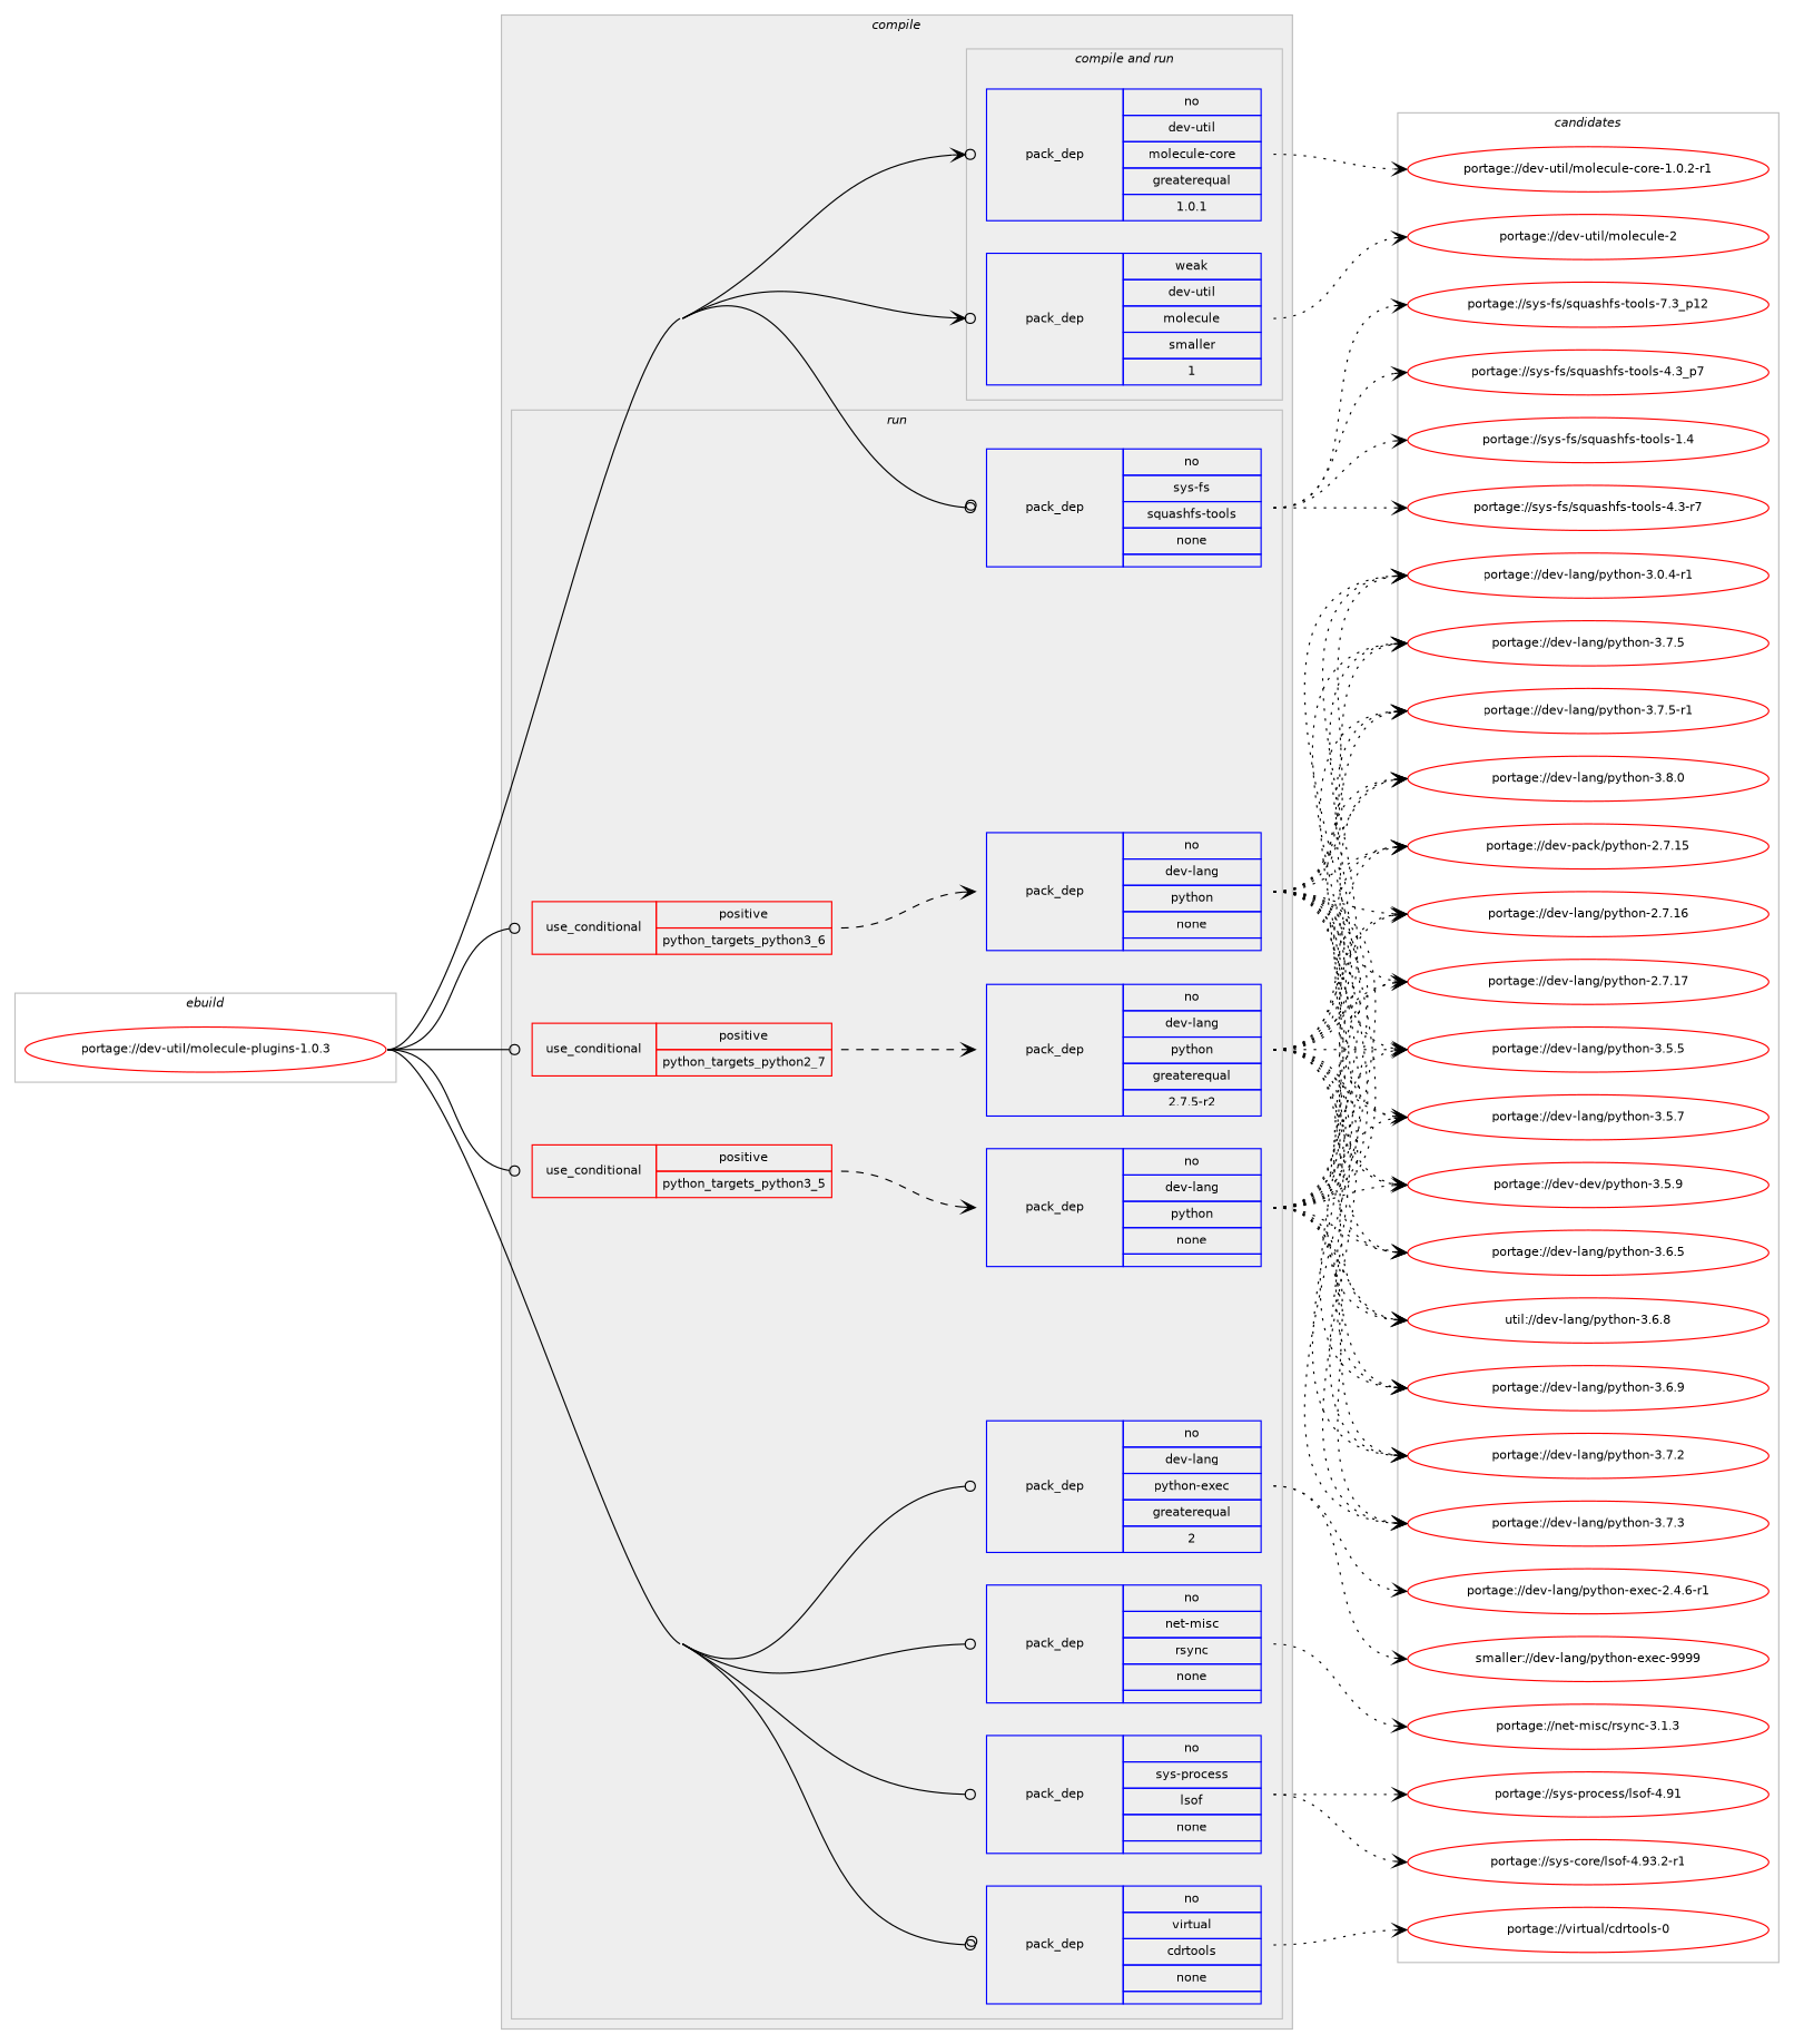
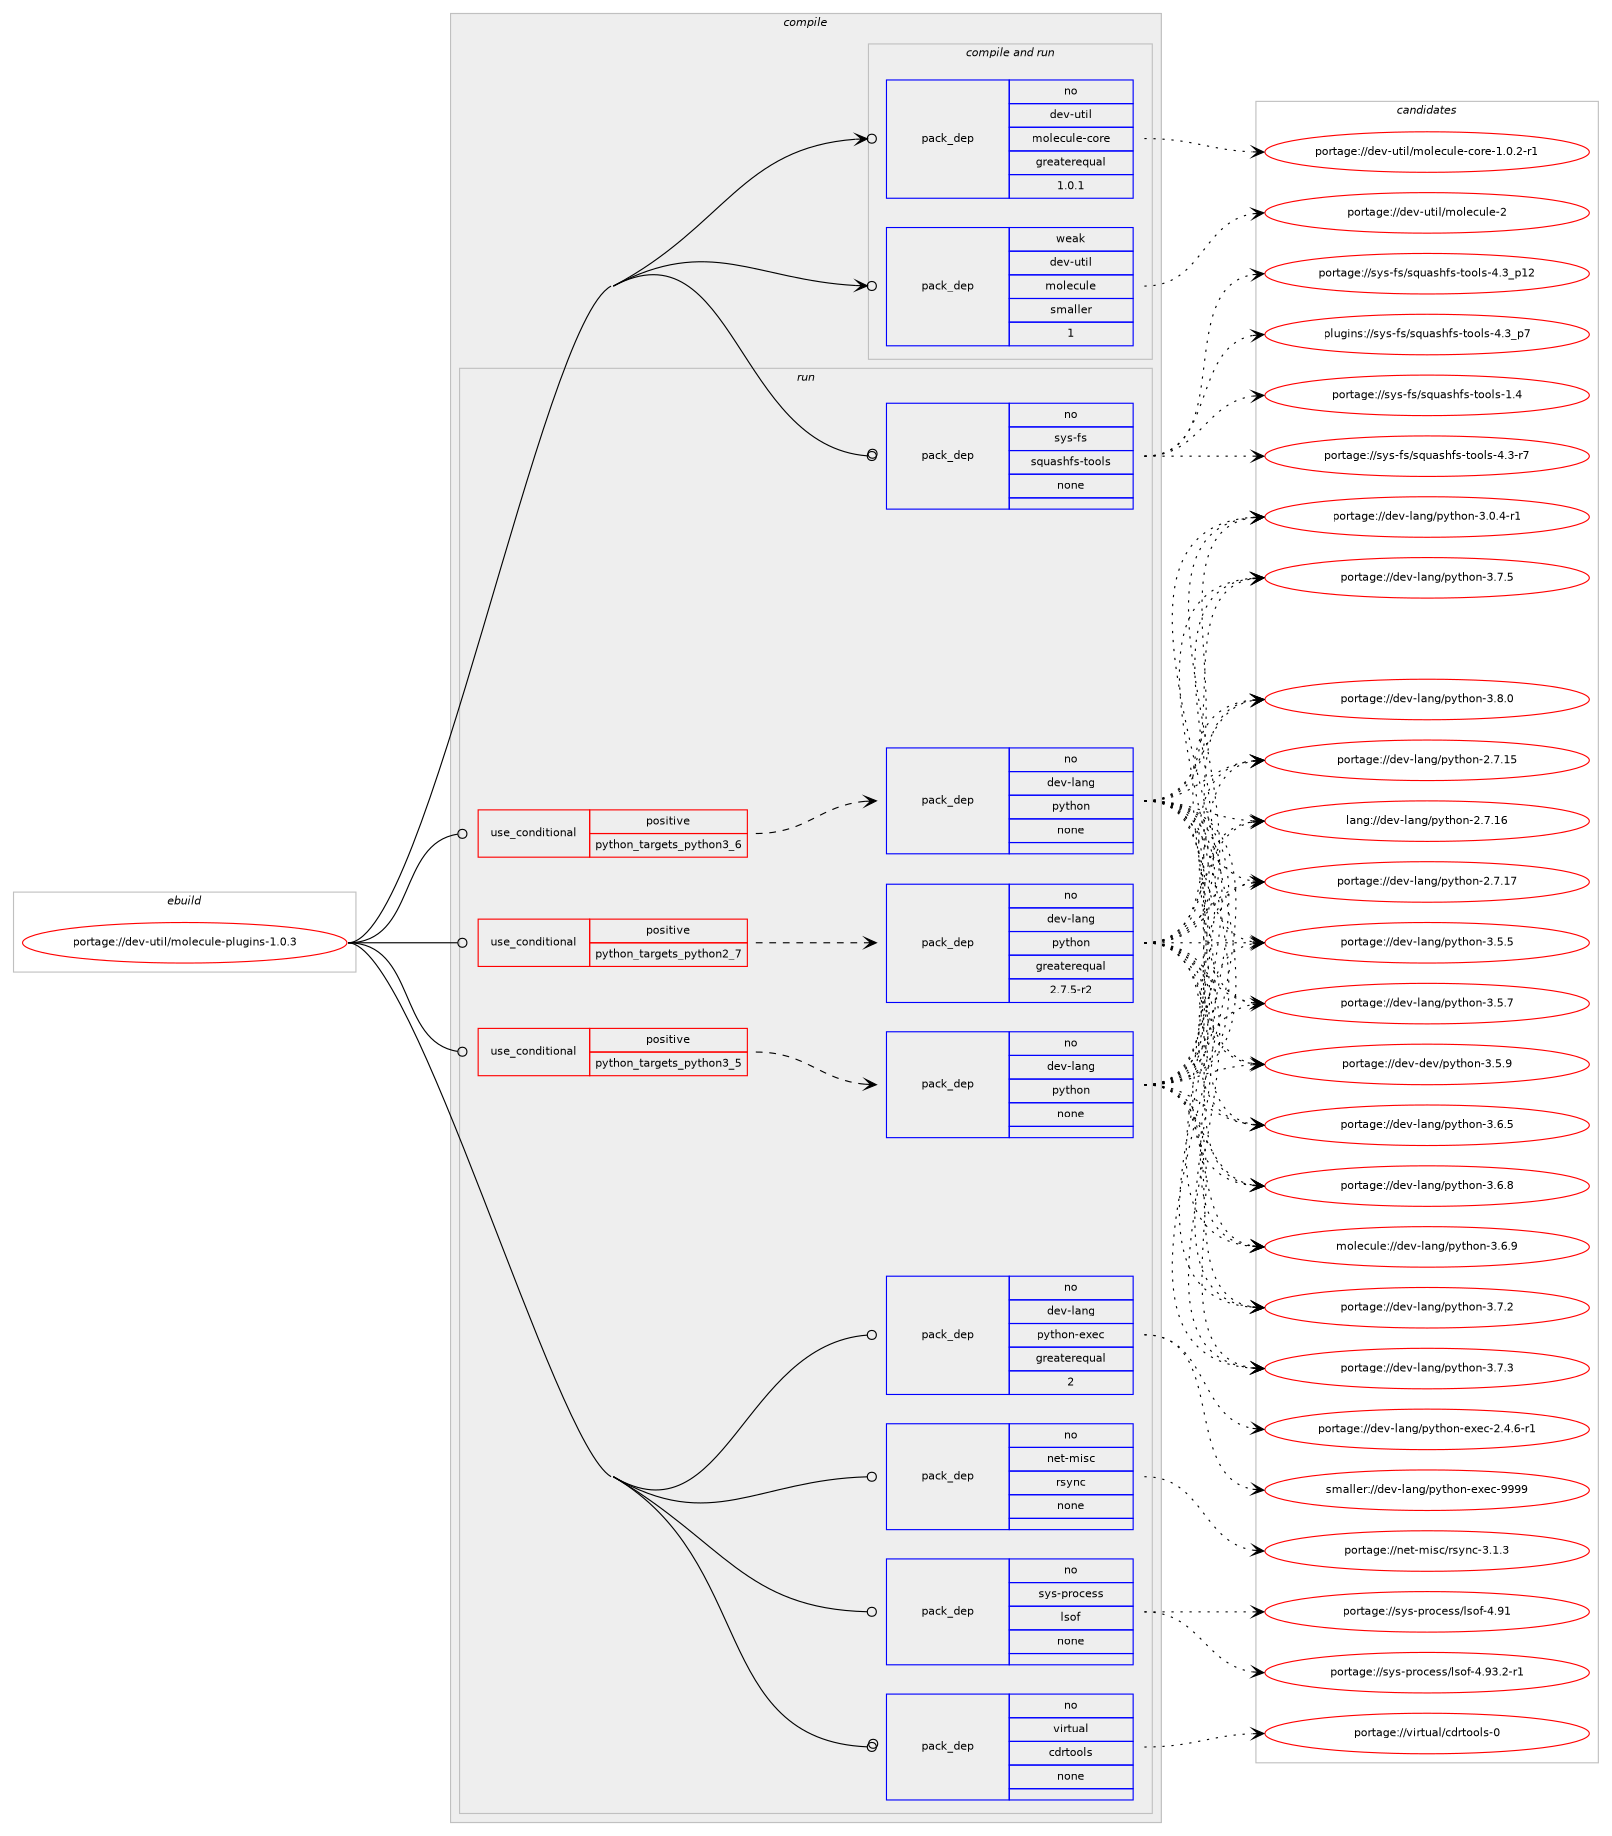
  digraph {
    compound=true
    concentrate=true
    fontname=Helvetica
    fontsize=10
    newrank=true
    rankdir=LR
    ranksep=1.5
    node [color=red fontname=Helvetica fontsize=10]
    edge [arrowhead=vee headport=w style=dotted tailport=e weight=100]
    n1 [label="portage://dev-util/molecule-plugins-1.0.3" width=4]
    n2 [color=blue label=<<TABLE BORDER="0" CELLBORDER="1" CELLSPACING="0" CELLPADDING="4" WIDTH="220"><TR><TD ROWSPAN="6" CELLPADDING="30">pack_dep</TD></TR><TR><TD WIDTH="110">no</TD></TR><TR><TD>dev-util</TD></TR><TR><TD>molecule-core</TD></TR><TR><TD>greaterequal</TD></TR><TR><TD>1.0.1</TD></TR></TABLE>> shape=none]
    n3 [color=blue label=<<TABLE BORDER="0" CELLBORDER="1" CELLSPACING="0" CELLPADDING="4" WIDTH="220"><TR><TD ROWSPAN="6" CELLPADDING="30">pack_dep</TD></TR><TR><TD WIDTH="110">weak</TD></TR><TR><TD>dev-util</TD></TR><TR><TD>molecule</TD></TR><TR><TD>smaller</TD></TR><TR><TD>1</TD></TR></TABLE>> shape=none]
    n4 [color=blue label=<<TABLE BORDER="0" CELLBORDER="1" CELLSPACING="0" CELLPADDING="4" WIDTH="220"><TR><TD ROWSPAN="6" CELLPADDING="30">pack_dep</TD></TR><TR><TD WIDTH="110">no</TD></TR><TR><TD>sys-fs</TD></TR><TR><TD>squashfs-tools</TD></TR><TR><TD>none</TD></TR><TR><TD></TD></TR></TABLE>> shape=none]
    n5 [color=blue label=<<TABLE BORDER="0" CELLBORDER="1" CELLSPACING="0" CELLPADDING="4" WIDTH="220"><TR><TD ROWSPAN="6" CELLPADDING="30">pack_dep</TD></TR><TR><TD WIDTH="110">no</TD></TR><TR><TD>dev-lang</TD></TR><TR><TD>python</TD></TR><TR><TD>greaterequal</TD></TR><TR><TD>2.7.5-r2</TD></TR></TABLE>> shape=none]
    n6 [label=<<TABLE BORDER="0" CELLBORDER="1" CELLSPACING="0" CELLPADDING="4"><TR><TD ROWSPAN="3" CELLPADDING="10">use_conditional</TD></TR><TR><TD>positive</TD></TR><TR><TD>python_targets_python2_7</TD></TR></TABLE>> shape=none]
    n7 [color=blue label=<<TABLE BORDER="0" CELLBORDER="1" CELLSPACING="0" CELLPADDING="4" WIDTH="220"><TR><TD ROWSPAN="6" CELLPADDING="30">pack_dep</TD></TR><TR><TD WIDTH="110">no</TD></TR><TR><TD>dev-lang</TD></TR><TR><TD>python</TD></TR><TR><TD>none</TD></TR><TR><TD></TD></TR></TABLE>> shape=none]
    n8 [label=<<TABLE BORDER="0" CELLBORDER="1" CELLSPACING="0" CELLPADDING="4"><TR><TD ROWSPAN="3" CELLPADDING="10">use_conditional</TD></TR><TR><TD>positive</TD></TR><TR><TD>python_targets_python3_5</TD></TR></TABLE>> shape=none]
    n9 [color=blue label=<<TABLE BORDER="0" CELLBORDER="1" CELLSPACING="0" CELLPADDING="4" WIDTH="220"><TR><TD ROWSPAN="6" CELLPADDING="30">pack_dep</TD></TR><TR><TD WIDTH="110">no</TD></TR><TR><TD>dev-lang</TD></TR><TR><TD>python</TD></TR><TR><TD>none</TD></TR><TR><TD></TD></TR></TABLE>> shape=none]
    n10 [label=<<TABLE BORDER="0" CELLBORDER="1" CELLSPACING="0" CELLPADDING="4"><TR><TD ROWSPAN="3" CELLPADDING="10">use_conditional</TD></TR><TR><TD>positive</TD></TR><TR><TD>python_targets_python3_6</TD></TR></TABLE>> shape=none]
    n11 [color=blue label=<<TABLE BORDER="0" CELLBORDER="1" CELLSPACING="0" CELLPADDING="4" WIDTH="220"><TR><TD ROWSPAN="6" CELLPADDING="30">pack_dep</TD></TR><TR><TD WIDTH="110">no</TD></TR><TR><TD>dev-lang</TD></TR><TR><TD>python-exec</TD></TR><TR><TD>greaterequal</TD></TR><TR><TD>2</TD></TR></TABLE>> shape=none]
    n12 [color=blue label=<<TABLE BORDER="0" CELLBORDER="1" CELLSPACING="0" CELLPADDING="4" WIDTH="220"><TR><TD ROWSPAN="6" CELLPADDING="30">pack_dep</TD></TR><TR><TD WIDTH="110">no</TD></TR><TR><TD>net-misc</TD></TR><TR><TD>rsync</TD></TR><TR><TD>none</TD></TR><TR><TD></TD></TR></TABLE>> shape=none]
    n13 [color=blue label=<<TABLE BORDER="0" CELLBORDER="1" CELLSPACING="0" CELLPADDING="4" WIDTH="220"><TR><TD ROWSPAN="6" CELLPADDING="30">pack_dep</TD></TR><TR><TD WIDTH="110">no</TD></TR><TR><TD>sys-process</TD></TR><TR><TD>lsof</TD></TR><TR><TD>none</TD></TR><TR><TD></TD></TR></TABLE>> shape=none]
    n14 [color=blue label=<<TABLE BORDER="0" CELLBORDER="1" CELLSPACING="0" CELLPADDING="4" WIDTH="220"><TR><TD ROWSPAN="6" CELLPADDING="30">pack_dep</TD></TR><TR><TD WIDTH="110">no</TD></TR><TR><TD>virtual</TD></TR><TR><TD>cdrtools</TD></TR><TR><TD>none</TD></TR><TR><TD></TD></TR></TABLE>> shape=none]
    n15 [label="portage://dev-util/molecule-core-1.0.2-r1" width=4]
    n16 [label="portage://dev-util/molecule-2" width=4]
-   n17 [label="portage://dev-pack/python-2.7.15" width=4]
-   n18 [label="portage://dev-lang/python-2.7.16" width=4]
+   n17 [label="portage://dev-lang/python-2.7.15" width=4]
+   n18 [label="lang://dev-lang/python-2.7.16" width=4]
    n19 [label="portage://dev-lang/python-2.7.17" width=4]
    n20 [label="portage://dev-lang/python-3.5.5" width=4]
    n21 [label="portage://dev-lang/python-3.5.7" width=4]
    n22 [label="portage://dev-dev/python-3.5.9" width=4]
    n23 [label="portage://dev-lang/python-3.6.5" width=4]
-   n24 [label="util://dev-lang/python-3.6.8" width=4]
-   n25 [label="portage://dev-lang/python-3.6.9" width=4]
+   n24 [label="portage://dev-lang/python-3.6.8" width=4]
+   n25 [label="molecule://dev-lang/python-3.6.9" width=4]
    n26 [label="portage://dev-lang/python-3.7.2" width=4]
    n27 [label="portage://dev-lang/python-3.7.3" width=4]
    n28 [label="portage://dev-lang/python-3.0.4-r1" width=4]
    n29 [label="portage://dev-lang/python-3.7.5" width=4]
-   n30 [label="portage://dev-lang/python-3.7.5-r1" width=4]
    n31 [label="portage://dev-lang/python-3.8.0" width=4]
    n32 [label="portage://dev-lang/python-exec-2.4.6-r1" width=4]
    n33 [label="smaller://dev-lang/python-exec-9999" width=4]
    n34 [label="portage://net-misc/rsync-3.1.3" width=4]
    n35 [label="portage://sys-fs/squashfs-tools-4.3-r7" width=4]
-   n36 [label="portage://sys-fs/squashfs-tools-7.3_p12" width=4]
-   n37 [label="portage://sys-fs/squashfs-tools-4.3_p7" width=4]
+   n36 [label="portage://sys-fs/squashfs-tools-4.3_p12" width=4]
+   n37 [label="plugins://sys-fs/squashfs-tools-4.3_p7" width=4]
    n38 [label="portage://sys-fs/squashfs-tools-1.4" width=4]
    n39 [label="portage://sys-process/lsof-4.91" width=4]
-   n40 [label="portage://sys-core/lsof-4.93.2-r1" width=4]
+   n40 [label="portage://sys-process/lsof-4.93.2-r1" width=4]
    n41 [label="portage://virtual/cdrtools-0" width=4]
    subgraph cluster_1 {
      color=gray
      label=<<i>ebuild</i>>
      rank=same
      n1
    }
    subgraph cluster_2 {
      color=gray
      label=<<i>dependencies</i>>
      subgraph cluster_3 {
        color=gray
        fillcolor="#eeeeee"
        label=<<i>compile</i>>
        style=filled
      }
      subgraph cluster_4 {
        color=gray
        fillcolor="#eeeeee"
        label=<<i>compile and run</i>>
        style=filled
        subgraph sub_5 {
          color=gray
          fillcolor="#eeeeee"
          label=<<i>compile and run</i>>
          style=filled
          n2
        }
        subgraph sub_6 {
          color=gray
          fillcolor="#eeeeee"
          label=<<i>compile and run</i>>
          style=filled
          n3
        }
      }
      subgraph cluster_7 {
        color=gray
        fillcolor="#eeeeee"
        label=<<i>run</i>>
        style=filled
        subgraph sub_8 {
          color=gray
          fillcolor="#eeeeee"
          label=<<i>run</i>>
          style=filled
          n4
        }
        subgraph sub_9 {
          color=gray
          fillcolor="#eeeeee"
          label=<<i>run</i>>
          style=filled
          n6
          subgraph sub_10 {
            color=gray
            fillcolor="#eeeeee"
            label=<<i>run</i>>
            style=filled
            n5
          }
        }
        subgraph sub_11 {
          color=gray
          fillcolor="#eeeeee"
          label=<<i>run</i>>
          style=filled
          n8
          subgraph sub_12 {
            color=gray
            fillcolor="#eeeeee"
            label=<<i>run</i>>
            style=filled
            n7
          }
        }
        subgraph sub_13 {
          color=gray
          fillcolor="#eeeeee"
          label=<<i>run</i>>
          style=filled
          n10
          subgraph sub_14 {
            color=gray
            fillcolor="#eeeeee"
            label=<<i>run</i>>
            style=filled
            n9
          }
        }
        subgraph sub_15 {
          color=gray
          fillcolor="#eeeeee"
          label=<<i>run</i>>
          style=filled
          n11
        }
        subgraph sub_16 {
          color=gray
          fillcolor="#eeeeee"
          label=<<i>run</i>>
          style=filled
          n12
        }
        subgraph sub_17 {
          color=gray
          fillcolor="#eeeeee"
          label=<<i>run</i>>
          style=filled
          n13
        }
        subgraph sub_18 {
          color=gray
          fillcolor="#eeeeee"
          label=<<i>run</i>>
          style=filled
          n14
        }
      }
    }
    subgraph cluster_19 {
      color=gray
      label=<<i>candidates</i>>
      rank=same
      subgraph sub_20 {
        color=black
        label=<<i>candidates</i>>
        nodesep=1
        rank=same
        n15
      }
      subgraph sub_21 {
        color=black
        label=<<i>candidates</i>>
        nodesep=1
        rank=same
        n16
      }
      subgraph sub_22 {
        color=black
        label=<<i>candidates</i>>
        nodesep=1
        rank=same
        n17
        n18
        n19
        n20
        n21
        n22
        n23
        n24
        n25
        n26
        n27
        n28
        n29
-       n30
        n31
      }
      subgraph sub_23 {
        color=black
        label=<<i>candidates</i>>
        nodesep=1
        rank=same
        n17
        n18
        n19
        n20
        n21
        n22
        n23
        n24
        n25
        n26
        n27
        n28
        n29
-       n30
        n31
      }
      subgraph sub_24 {
        color=black
        label=<<i>candidates</i>>
        nodesep=1
        rank=same
        n17
        n18
        n19
        n20
        n21
        n22
        n23
        n24
        n25
        n26
        n27
        n28
        n29
-       n30
        n31
      }
      subgraph sub_25 {
        color=black
        label=<<i>candidates</i>>
        nodesep=1
        rank=same
        n32
        n33
      }
      subgraph sub_26 {
        color=black
        label=<<i>candidates</i>>
        nodesep=1
        rank=same
        n34
      }
      subgraph sub_27 {
        color=black
        label=<<i>candidates</i>>
        nodesep=1
        rank=same
        n35
        n36
        n37
        n38
      }
      subgraph sub_28 {
        color=black
        label=<<i>candidates</i>>
        nodesep=1
        rank=same
        n39
        n40
      }
      subgraph sub_29 {
        color=black
        label=<<i>candidates</i>>
        nodesep=1
        rank=same
        n41
      }
    }
    n1 -> n2 [arrowhead=odotvee style=solid weight=20]
    n1 -> n3 [arrowhead=odotvee style=solid weight=20]
    n1 -> n4 [arrowhead=odot style=solid weight=20]
    n1 -> n6 [arrowhead=odot style=solid weight=20]
    n1 -> n8 [arrowhead=odot style=solid weight=20]
    n1 -> n10 [arrowhead=odot style=solid weight=20]
    n1 -> n11 [arrowhead=odot style=solid weight=20]
    n1 -> n12 [arrowhead=odot style=solid weight=20]
    n1 -> n13 [arrowhead=odot style=solid weight=20]
    n1 -> n14 [arrowhead=odot style=solid weight=20]
    n2 -> n15
    n3 -> n16
    n4 -> n35
    n4 -> n36
    n4 -> n37
    n4 -> n38
    n5 -> n17
    n5 -> n18
    n5 -> n19
    n5 -> n20
    n5 -> n21
    n5 -> n22
    n5 -> n23
    n5 -> n24
    n5 -> n25
    n5 -> n26
    n5 -> n27
    n5 -> n28
    n5 -> n29
-   n5 -> n30
    n5 -> n31
    n6 -> n5 [style=dashed weight=20]
    n7 -> n17
    n7 -> n18
    n7 -> n19
    n7 -> n20
    n7 -> n21
    n7 -> n22
    n7 -> n23
    n7 -> n24
    n7 -> n25
    n7 -> n26
    n7 -> n27
    n7 -> n28
    n7 -> n29
-   n7 -> n30
    n7 -> n31
    n8 -> n7 [style=dashed weight=20]
    n9 -> n17
    n9 -> n18
    n9 -> n19
    n9 -> n20
    n9 -> n21
    n9 -> n22
    n9 -> n23
    n9 -> n24
    n9 -> n25
    n9 -> n26
    n9 -> n27
    n9 -> n28
    n9 -> n29
-   n9 -> n30
    n9 -> n31
    n10 -> n9 [style=dashed weight=20]
    n11 -> n32
    n11 -> n33
    n12 -> n34
    n13 -> n39
    n13 -> n40
    n14 -> n41
  }
